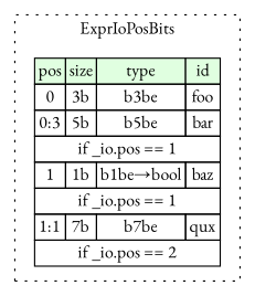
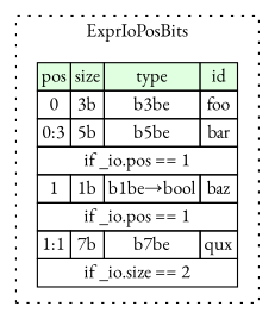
  digraph {
    rankdir=LR
    fontname="EB Garamond"
-   n1 [label=<<TABLE BORDER="0" CELLBORDER="1" CELLSPACING="0"> 			<TR><TD BGCOLOR="#E0FFE0">pos</TD><TD BGCOLOR="#E0FFE0">size</TD><TD BGCOLOR="#E0FFE0">type</TD><TD BGCOLOR="#E0FFE0">id</TD></TR> 			<TR><TD PORT="foo_pos">0</TD><TD PORT="foo_size">3b</TD><TD>b3be</TD><TD PORT="foo_type">foo</TD></TR> 			<TR><TD PORT="bar_pos">0:3</TD><TD PORT="bar_size">5b</TD><TD>b5be</TD><TD PORT="bar_type">bar</TD></TR> 			<TR><TD COLSPAN="4" PORT="bar__if">if _io.pos == 1</TD></TR> 			<TR><TD PORT="baz_pos">1</TD><TD PORT="baz_size">1b</TD><TD>b1be→bool</TD><TD PORT="baz_type">baz</TD></TR> 			<TR><TD COLSPAN="4" PORT="baz__if">if _io.pos == 1</TD></TR> 			<TR><TD PORT="qux_pos">1:1</TD><TD PORT="qux_size">7b</TD><TD>b7be</TD><TD PORT="qux_type">qux</TD></TR> 			<TR><TD COLSPAN="4" PORT="qux__if">if _io.pos == 2</TD></TR> 		</TABLE>> shape=plaintext fontname="EB Garamond"]
+   n1 [label=<<TABLE BORDER="0" CELLBORDER="1" CELLSPACING="0"> 			<TR><TD BGCOLOR="#E0FFE0">pos</TD><TD BGCOLOR="#E0FFE0">size</TD><TD BGCOLOR="#E0FFE0">type</TD><TD BGCOLOR="#E0FFE0">id</TD></TR> 			<TR><TD PORT="foo_pos">0</TD><TD PORT="foo_size">3b</TD><TD>b3be</TD><TD PORT="foo_type">foo</TD></TR> 			<TR><TD PORT="bar_pos">0:3</TD><TD PORT="bar_size">5b</TD><TD>b5be</TD><TD PORT="bar_type">bar</TD></TR> 			<TR><TD COLSPAN="4" PORT="bar__if">if _io.pos == 1</TD></TR> 			<TR><TD PORT="baz_pos">1</TD><TD PORT="baz_size">1b</TD><TD>b1be→bool</TD><TD PORT="baz_type">baz</TD></TR> 			<TR><TD COLSPAN="4" PORT="baz__if">if _io.pos == 1</TD></TR> 			<TR><TD PORT="qux_pos">1:1</TD><TD PORT="qux_size">7b</TD><TD>b7be</TD><TD PORT="qux_type">qux</TD></TR> 			<TR><TD COLSPAN="4" PORT="qux__if">if _io.size == 2</TD></TR> 		</TABLE>> shape=plaintext fontname="EB Garamond"]
    subgraph cluster_1 {
      label=ExprIoPosBits
      style=dotted
      n1
    }
  }
